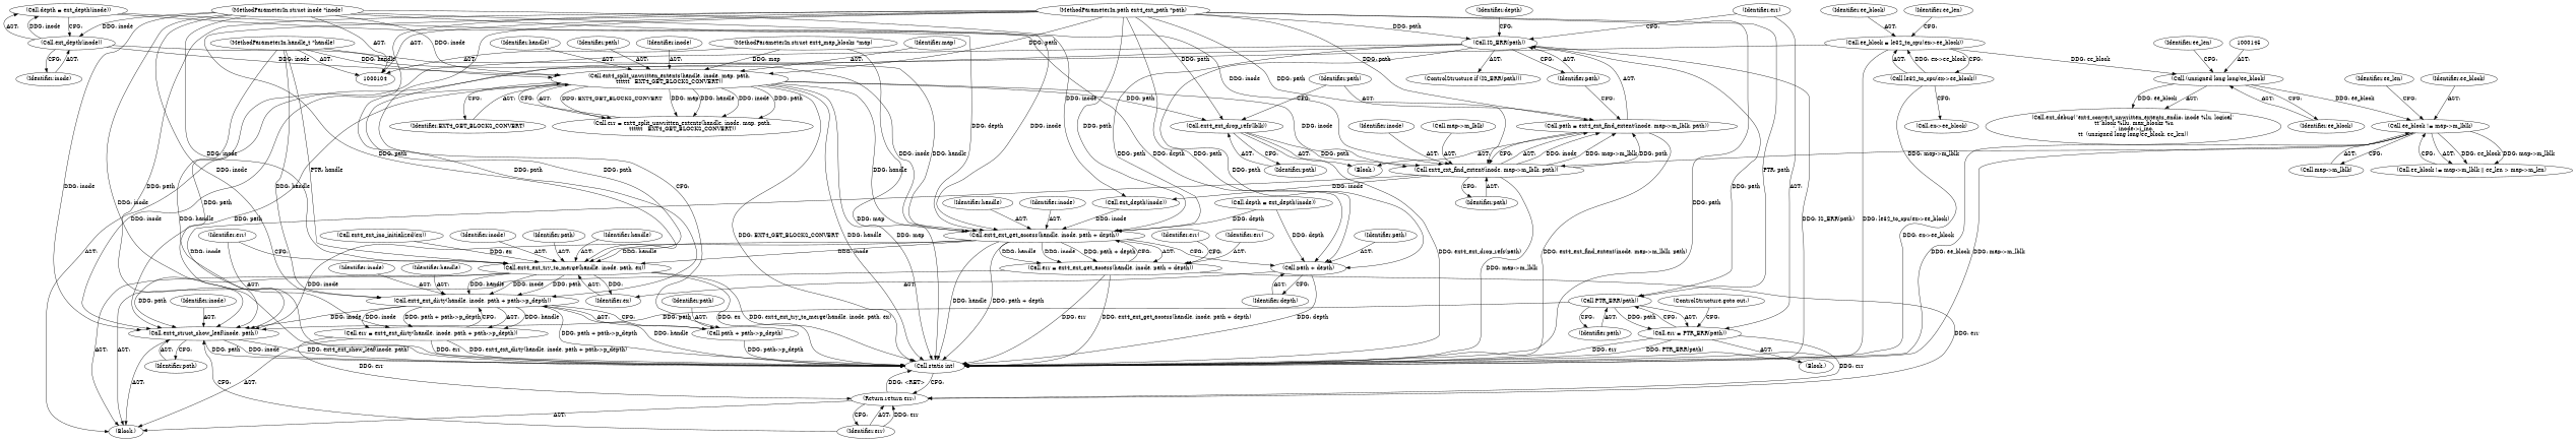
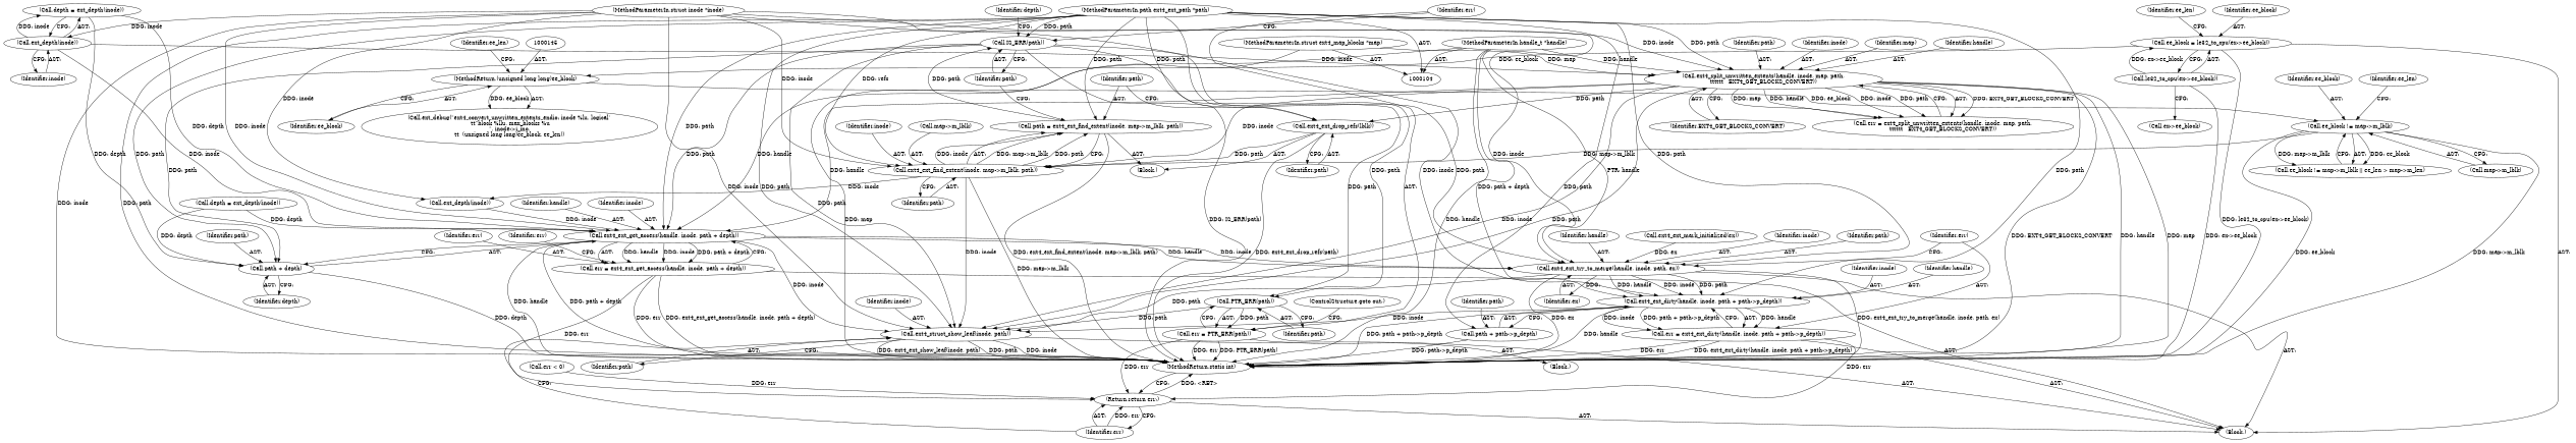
  digraph {
    n1 [label="(Call,IS_ERR(path))"]
    n2 [label="(Call,PTR_ERR(path))"]
    n3 [label="(Call,ext4_struct_show_leaf(inode, path))"]
    n4 [label="(Call,ext4_ext_get_access(handle, inode, path + depth))"]
    n5 [label="(Call,ext4_ext_try_to_merge(handle, inode, path, ex))"]
    n6 [label="(Call,path + depth)"]
-   n7 [label="(Call,static int)"]
+   n7 [label="(MethodReturn,static int)"]
    n8 [label="(Identifier,path)"]
-   n9 [label="(ControlStructure,if (IS_ERR(path)))"]
    n10 [label="(Call,err = PTR_ERR(path))"]
    n11 [label="(Identifier,path)"]
    n12 [label="(Block,)"]
    n13 [label="(Identifier,path)"]
    n14 [label="(Call,err = ext4_ext_get_access(handle, inode, path + depth))"]
    n15 [label="(Call,ext4_ext_dirty(handle, inode, path + path->p_depth))"]
    n16 [label="(Identifier,ex)"]
    n17 [label="(Identifier,depth)"]
    n18 [label="(Return,return err;)"]
    n19 [label="(Call,path = ext4_ext_find_extent(inode, map->m_lblk, path))"]
    n20 [label="(Call,ext4_ext_find_extent(inode, map->m_lblk, path))"]
    n21 [label="(Block,)"]
    n22 [label="(Identifier,path)"]
    n23 [label="(Call,ext_depth(inode))"]
    n24 [label="(Call,ext4_split_unwritten_extents(handle, inode, map, path,\n\t\t\t\t\t\t   EXT4_GET_BLOCKS_CONVERT))"]
    n25 [label="(Call,ext4_ext_drop_refs(lblk))"]
    n26 [label="(Identifier,EXT4_GET_BLOCKS_CONVERT)"]
    n27 [label="(Call,err = ext4_split_unwritten_extents(handle, inode, map, path,\n\t\t\t\t\t\t   EXT4_GET_BLOCKS_CONVERT))"]
    n28 [label="(Identifier,path)"]
    n29 [label="(MethodParameterIn,handle_t *handle)"]
    1000104
    n31 [label="(Call,path + path->p_depth)"]
    n32 [label="(Call,err = ext4_ext_dirty(handle, inode, path + path->p_depth))"]
    n33 [label="(Call,ext_depth(inode))"]
    n34 [label="(Call,depth = ext_depth(inode))"]
    n35 [label="(Identifier,inode)"]
    n36 [label="(MethodParameterIn,struct inode *inode)"]
    n37 [label="(MethodParameterIn,struct ext4_map_blocks *map)"]
    n38 [label="(MethodParameterIn,path ext4_ext_path *path)"]
    n39 [label="(Call,ee_block != map->m_lblk)"]
    n40 [label="(Call,map->m_lblk)"]
    n41 [label="(Call,ee_block != map->m_lblk || ee_len > map->m_len)"]
-   n42 [label="(Call,(unsigned long long)ee_block)"]
+   n42 [label="(MethodReturn,(unsigned long long)ee_block)"]
    n43 [label="(Call,ext_debug(\"ext4_convert_unwritten_extents_endio: inode %lu, logical\"\n \t\t\"block %llu, max_blocks %u\n\", inode->i_ino,\n\t\t  (unsigned long long)ee_block, ee_len))"]
    n44 [label="(Identifier,ee_block)"]
    n45 [label="(Call,ee_block = le32_to_cpu(ex->ee_block))"]
    n46 [label="(Call,le32_to_cpu(ex->ee_block))"]
    n47 [label="(Call,ex->ee_block)"]
    n48 [label="(Block,)"]
    n49 [label="(Identifier,err)"]
    n50 [label="(Identifier,path)"]
    n51 [label="(Identifier,inode)"]
    n52 [label="(Identifier,inode)"]
    n53 [label="(Identifier,err)"]
    n54 [label="(Identifier,err)"]
    n55 [label="(Identifier,ee_block)"]
    n56 [label="(Identifier,inode)"]
    n57 [label="(Identifier,err)"]
    n58 [label="(Identifier,depth)"]
    n59 [label="(Identifier,ee_len)"]
    n60 [label="(Identifier,ee_block)"]
    n61 [label="(Identifier,ee_len)"]
    n62 [label="(Identifier,path)"]
    n63 [label="(Identifier,inode)"]
    n64 [label="(Identifier,path)"]
    n65 [label="(Identifier,map)"]
    n66 [label="(Identifier,inode)"]
    n67 [label="(Identifier,path)"]
    n68 [label="(ControlStructure,goto out;)"]
    n69 [label="(Identifier,handle)"]
    n70 [label="(Identifier,ee_len)"]
+   n71 [label="(Call,err < 0)"]
    n72 [label="(Identifier,handle)"]
    n73 [label="(Identifier,path)"]
    n74 [label="(Identifier,handle)"]
    n75 [label="(Call,map->m_lblk)"]
-   n76 [label="(Call,ext4_ext_ino_initialized(ex))"]
+   n76 [label="(Call,ext4_ext_mark_initialized(ex))"]
    n77 [label="(Identifier,err)"]
    n78 [label="(Identifier,handle)"]
    n79 [label="(Identifier,inode)"]
    n80 [label="(Call,depth = ext_depth(inode))"]
    1000145
    n1 -> n2 [label="DDG: path"]
    n1 -> n3 [label="DDG: path"]
    n1 -> n4 [label="DDG: path"]
    n1 -> n5 [label="DDG: path"]
    n1 -> n6 [label="DDG: path"]
    n1 -> n7 [label="DDG: IS_ERR(path)"]
    n1 -> n8 [label="CFG: "]
-   n1 -> n9 [label="AST: "]
    n2 -> n3 [label="DDG: path"]
    n2 -> n10 [label="AST: "]
    n2 -> n10 [label="DDG: path"]
    n2 -> n11 [label="CFG: "]
    n3 -> n7 [label="DDG: ext4_ext_show_leaf(inode, path)"]
    n3 -> n7 [label="DDG: path"]
    n3 -> n7 [label="DDG: inode"]
    n3 -> n12 [label="AST: "]
    n3 -> n13 [label="CFG: "]
    n4 -> n3 [label="DDG: inode"]
    n4 -> n5 [label="DDG: handle"]
    n4 -> n5 [label="DDG: inode"]
    n4 -> n6 [label="CFG: "]
    n4 -> n7 [label="DDG: handle"]
    n4 -> n7 [label="DDG: path + depth"]
    n4 -> n14 [label="AST: "]
    n4 -> n14 [label="DDG: handle"]
    n4 -> n14 [label="DDG: inode"]
    n4 -> n14 [label="DDG: path + depth"]
    n5 -> n3 [label="DDG: path"]
    n5 -> n7 [label="DDG: ex"]
    n5 -> n7 [label="DDG: ext4_ext_try_to_merge(handle, inode, path, ex)"]
    n5 -> n12 [label="AST: "]
    n5 -> n15 [label="DDG: handle"]
    n5 -> n15 [label="DDG: inode"]
    n5 -> n15 [label="DDG: path"]
    n5 -> n16 [label="DDG: "]
-   n6 -> n16 [label="AST: "]
+   n6 -> n4 [label="AST: "]
    n6 -> n7 [label="DDG: depth"]
    n6 -> n17 [label="CFG: "]
    n7 -> n18 [label="CFG: "]
    n8 -> n1 [label="AST: "]
    n8 -> n19 [label="CFG: "]
    n10 -> n2 [label="CFG: "]
    n10 -> n7 [label="DDG: PTR_ERR(path)"]
    n10 -> n7 [label="DDG: err"]
    n10 -> n18 [label="DDG: err"]
    n10 -> n48 [label="AST: "]
    n11 -> n2 [label="AST: "]
    n13 -> n3 [label="AST: "]
    n14 -> n4 [label="CFG: "]
    n14 -> n7 [label="DDG: ext4_ext_get_access(handle, inode, path + depth)"]
    n14 -> n7 [label="DDG: err"]
    n14 -> n12 [label="AST: "]
    n14 -> n18 [label="DDG: err"]
    n15 -> n3 [label="DDG: inode"]
    n15 -> n7 [label="DDG: handle"]
    n15 -> n7 [label="DDG: path + path->p_depth"]
    n15 -> n31 [label="CFG: "]
    n15 -> n32 [label="AST: "]
    n15 -> n32 [label="DDG: handle"]
    n15 -> n32 [label="DDG: inode"]
    n15 -> n32 [label="DDG: path + path->p_depth"]
    n16 -> n5 [label="AST: "]
    n17 -> n6 [label="AST: "]
    n18 -> n7 [label="DDG: <RET>"]
    n18 -> n12 [label="AST: "]
    n18 -> n49 [label="CFG: "]
-   n19 -> n1 [label="AST: "]
+   n19 -> n1 [label="DDG: path"]
    n19 -> n7 [label="DDG: ext4_ext_find_extent(inode, map->m_lblk, path)"]
    n19 -> n20 [label="CFG: "]
    n19 -> n21 [label="AST: "]
    n20 -> n3 [label="DDG: inode"]
    n20 -> n7 [label="DDG: map->m_lblk"]
    n20 -> n19 [label="AST: "]
    n20 -> n19 [label="DDG: inode"]
    n20 -> n19 [label="DDG: map->m_lblk"]
    n20 -> n19 [label="DDG: path"]
    n20 -> n22 [label="CFG: "]
    n20 -> n23 [label="DDG: inode"]
    n22 -> n20 [label="AST: "]
    n23 -> n4 [label="DDG: inode"]
    n24 -> n3 [label="DDG: inode"]
    n24 -> n3 [label="DDG: path"]
    n24 -> n4 [label="DDG: handle"]
    n24 -> n7 [label="DDG: EXT4_GET_BLOCKS_CONVERT"]
    n24 -> n7 [label="DDG: handle"]
    n24 -> n7 [label="DDG: map"]
    n24 -> n20 [label="DDG: inode"]
    n24 -> n25 [label="DDG: path"]
    n24 -> n26 [label="CFG: "]
    n24 -> n27 [label="AST: "]
    n24 -> n27 [label="DDG: EXT4_GET_BLOCKS_CONVERT"]
    n24 -> n27 [label="DDG: map"]
    n24 -> n27 [label="DDG: handle"]
    n24 -> n27 [label="DDG: inode"]
    n24 -> n27 [label="DDG: path"]
    n25 -> n7 [label="DDG: ext4_ext_drop_refs(path)"]
    n25 -> n20 [label="DDG: path"]
    n25 -> n21 [label="AST: "]
    n25 -> n28 [label="CFG: "]
    n26 -> n24 [label="AST: "]
    n27 -> n24 [label="CFG: "]
    n28 -> n25 [label="AST: "]
    n29 -> n4 [label="DDG: handle"]
    n29 -> n5 [label="PTR: handle"]
    n29 -> n7 [label="DDG: handle"]
-   n29 -> n15 [label="DDG: handle"]
+   n29 -> n15 [label="DDG: path + depth"]
    n29 -> n24 [label="DDG: handle"]
    n29 -> 1000104 [label="AST: "]
    n31 -> n7 [label="DDG: path->p_depth"]
    n31 -> n15 [label="AST: "]
    n32 -> n7 [label="DDG: err"]
    n32 -> n7 [label="DDG: ext4_ext_dirty(handle, inode, path + path->p_depth)"]
    n32 -> n12 [label="AST: "]
    n32 -> n15 [label="CFG: "]
    n32 -> n18 [label="DDG: err"]
    n33 -> n4 [label="DDG: inode"]
    n33 -> n24 [label="DDG: inode"]
    n33 -> n34 [label="AST: "]
    n33 -> n34 [label="DDG: inode"]
    n33 -> n35 [label="CFG: "]
    n34 -> n4 [label="DDG: depth"]
    n34 -> n6 [label="DDG: depth"]
    n34 -> n33 [label="CFG: "]
    n35 -> n33 [label="AST: "]
    n36 -> n3 [label="DDG: inode"]
    n36 -> n4 [label="DDG: inode"]
    n36 -> n5 [label="DDG: inode"]
    n36 -> n7 [label="DDG: inode"]
    n36 -> n15 [label="DDG: inode"]
    n36 -> n20 [label="DDG: inode"]
    n36 -> n23 [label="DDG: inode"]
    n36 -> n24 [label="DDG: inode"]
-   n36 -> 1000104 [label="AST: "]
    n36 -> n33 [label="DDG: inode"]
    n37 -> n7 [label="DDG: map"]
    n37 -> n24 [label="DDG: map"]
    n37 -> 1000104 [label="AST: "]
    n38 -> n1 [label="DDG: path"]
-   n38 -> n2 [label="PTR: path"]
+   n38 -> n2 [label="DDG: path"]
    n38 -> n3 [label="DDG: path"]
    n38 -> n4 [label="DDG: path"]
    n38 -> n5 [label="DDG: path"]
    n38 -> n6 [label="DDG: path"]
    n38 -> n7 [label="DDG: path"]
    n38 -> n15 [label="DDG: path"]
    n38 -> n19 [label="DDG: path"]
-   n38 -> n20 [label="DDG: path"]
+   n38 -> n20 [label="DDG: refs"]
    n38 -> n24 [label="DDG: path"]
    n38 -> n25 [label="DDG: path"]
    n38 -> 1000104 [label="AST: "]
-   n38 -> n31 [label="CFG: "]
+   n38 -> n31 [label="DDG: path"]
    n39 -> n7 [label="DDG: ee_block"]
    n39 -> n7 [label="DDG: map->m_lblk"]
    n39 -> n20 [label="DDG: map->m_lblk"]
    n39 -> n40 [label="CFG: "]
    n39 -> n41 [label="AST: "]
    n39 -> n41 [label="DDG: ee_block"]
    n39 -> n41 [label="DDG: map->m_lblk"]
    n40 -> n39 [label="AST: "]
    n41 -> n39 [label="CFG: "]
    n42 -> n39 [label="DDG: ee_block"]
    n42 -> n43 [label="AST: "]
    n42 -> n43 [label="DDG: ee_block"]
    n42 -> n44 [label="CFG: "]
    n44 -> n42 [label="AST: "]
    n45 -> n7 [label="DDG: le32_to_cpu(ex->ee_block)"]
    n45 -> n12 [label="AST: "]
    n45 -> n42 [label="DDG: ee_block"]
    n45 -> n46 [label="CFG: "]
    n46 -> n7 [label="DDG: ex->ee_block"]
    n46 -> n45 [label="AST: "]
    n46 -> n45 [label="DDG: ex->ee_block"]
    n46 -> n47 [label="CFG: "]
    n49 -> n3 [label="CFG: "]
    n49 -> n18 [label="AST: "]
    n49 -> n18 [label="DDG: err"]
    n50 -> n24 [label="AST: "]
    n51 -> n15 [label="AST: "]
    n52 -> n20 [label="AST: "]
    n53 -> n14 [label="CFG: "]
    n54 -> n5 [label="CFG: "]
    n54 -> n32 [label="AST: "]
    n55 -> n39 [label="AST: "]
    n56 -> n5 [label="AST: "]
    n57 -> n1 [label="CFG: "]
    n57 -> n10 [label="AST: "]
    n58 -> n1 [label="CFG: "]
    n59 -> n39 [label="CFG: "]
    n60 -> n45 [label="AST: "]
    n61 -> n45 [label="CFG: "]
    n62 -> n5 [label="AST: "]
    n63 -> n24 [label="AST: "]
    n64 -> n6 [label="AST: "]
    n65 -> n24 [label="AST: "]
    n66 -> n3 [label="AST: "]
    n67 -> n19 [label="AST: "]
    n67 -> n25 [label="CFG: "]
    n68 -> n10 [label="CFG: "]
    n69 -> n5 [label="AST: "]
    n70 -> n42 [label="CFG: "]
+   n71 -> n18 [label="DDG: err"]
    n72 -> n15 [label="AST: "]
    n73 -> n31 [label="AST: "]
    n74 -> n24 [label="AST: "]
    n75 -> n20 [label="AST: "]
    n76 -> n5 [label="DDG: ex"]
    n77 -> n14 [label="AST: "]
    n78 -> n4 [label="AST: "]
    n79 -> n4 [label="AST: "]
    n80 -> n4 [label="DDG: depth"]
    n80 -> n6 [label="DDG: depth"]
    1000145 -> n42 [label="AST: "]
  }
